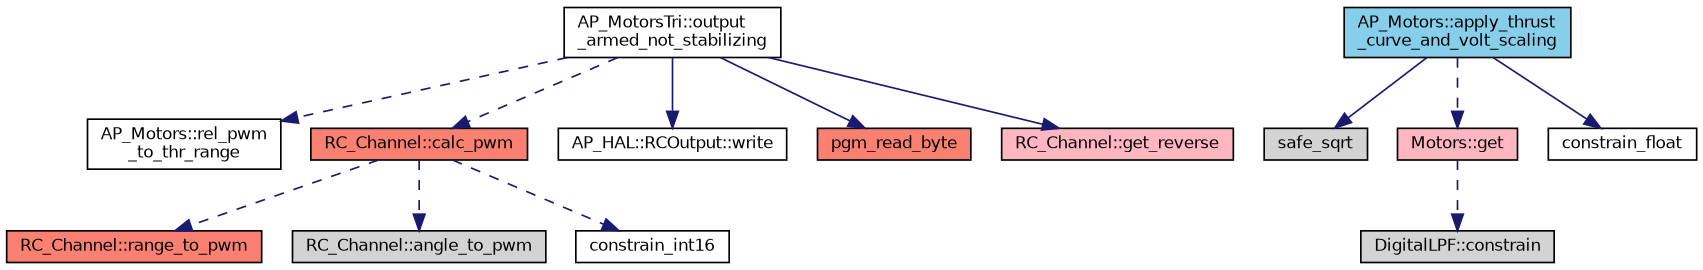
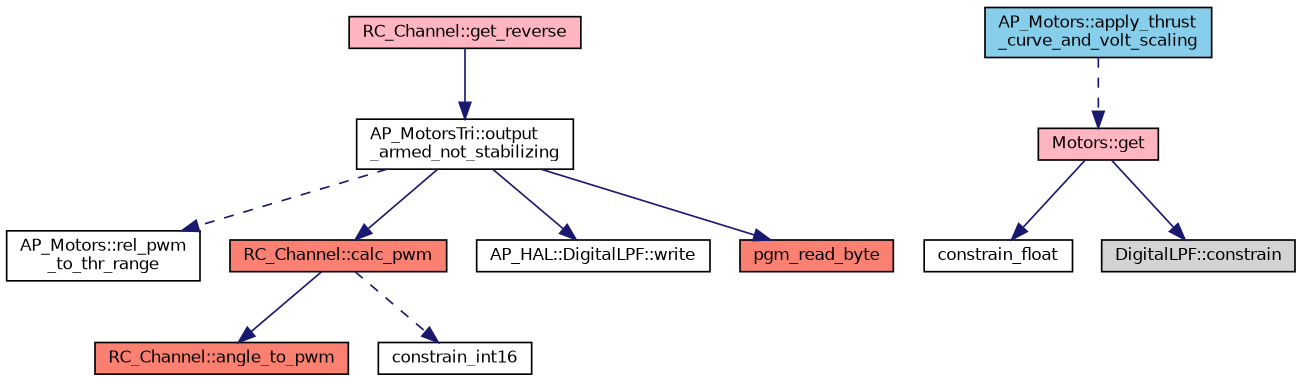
  digraph {
    rankdir=TB
    node [color=black fillcolor=white fontname=Helvetica fontsize=10 shape=record style=filled]
    edge [color=midnightblue fontname=Helvetica fontsize=10 labelfontname=Helvetica labelfontsize=10 style=solid]
    n1 [fontcolor=black height=0.2 label="AP_MotorsTri::output\l_armed_not_stabilizing" width=0.4]
    n2 [height=0.2 label="AP_Motors::rel_pwm\l_to_thr_range" width=0.4]
    n3 [fillcolor=salmon height=0.2 label="RC_Channel::calc_pwm" width=0.4]
-   n4 [height=0.2 label="AP_HAL::RCOutput::write" width=0.4]
+   n4 [height=0.2 label="AP_HAL::DigitalLPF::write" width=0.4]
    n5 [fillcolor=salmon height=0.2 label=pgm_read_byte width=0.4]
    n6 [fillcolor=lightpink height=0.2 label="RC_Channel::get_reverse" width=0.4]
-   n7 [fillcolor=salmon height=0.2 label="RC_Channel::range_to_pwm" width=0.4]
-   n8 [fillcolor=lightgrey height=0.2 label="RC_Channel::angle_to_pwm" width=0.4]
+   n8 [fillcolor=salmon height=0.2 label="RC_Channel::angle_to_pwm" width=0.4]
    n9 [height=0.2 label=constrain_int16 width=0.4]
    n10 [fillcolor=skyblue height=0.2 label="AP_Motors::apply_thrust\l_curve_and_volt_scaling" width=0.4]
-   n11 [fillcolor=lightgrey height=0.2 label=safe_sqrt width=0.4]
    n12 [fillcolor=lightpink height=0.2 label="Motors::get" width=0.4]
    n13 [height=0.2 label=constrain_float width=0.4]
    n14 [fillcolor=lightgrey height=0.2 label="DigitalLPF::constrain" width=0.4]
    n1 -> n2 [style=dashed]
-   n1 -> n3 [style=dashed]
+   n1 -> n3
    n1 -> n4
    n1 -> n5
-   n1 -> n6
-   n3 -> n7 [style=dashed]
-   n3 -> n8 [style=dashed]
+   n6 -> n1
+   n3 -> n8
    n3 -> n9 [style=dashed]
-   n10 -> n11
    n10 -> n12 [style=dashed]
-   n10 -> n13
-   n12 -> n14 [style=dashed]
+   n12 -> n13
+   n12 -> n14
  }
